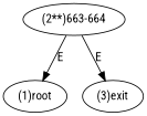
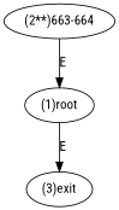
  digraph {
    fontname="Roboto Condensed"
    node [fontname="Roboto Condensed"]
    edge [fontname="Roboto Condensed"]
    n1 [label="(1)root"]
    n2 [label="(2**)663-664"]
    n3 [label="(3)exit"]
    n2 -> n1 [label=E]
-   n2 -> n3 [label=E]
+   n1 -> n3 [label=E]
  }
